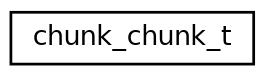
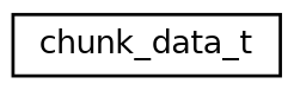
  digraph {
    rankdir=LR
-   n1 [color=black fillcolor=white fontname=Helvetica fontsize=10 height=0.2 label=chunk_chunk_t shape=record style=filled width=0.4]
+   n1 [color=black fillcolor=white fontname=Helvetica fontsize=10 height=0.2 label=chunk_data_t shape=record style=filled width=0.4]
  }
